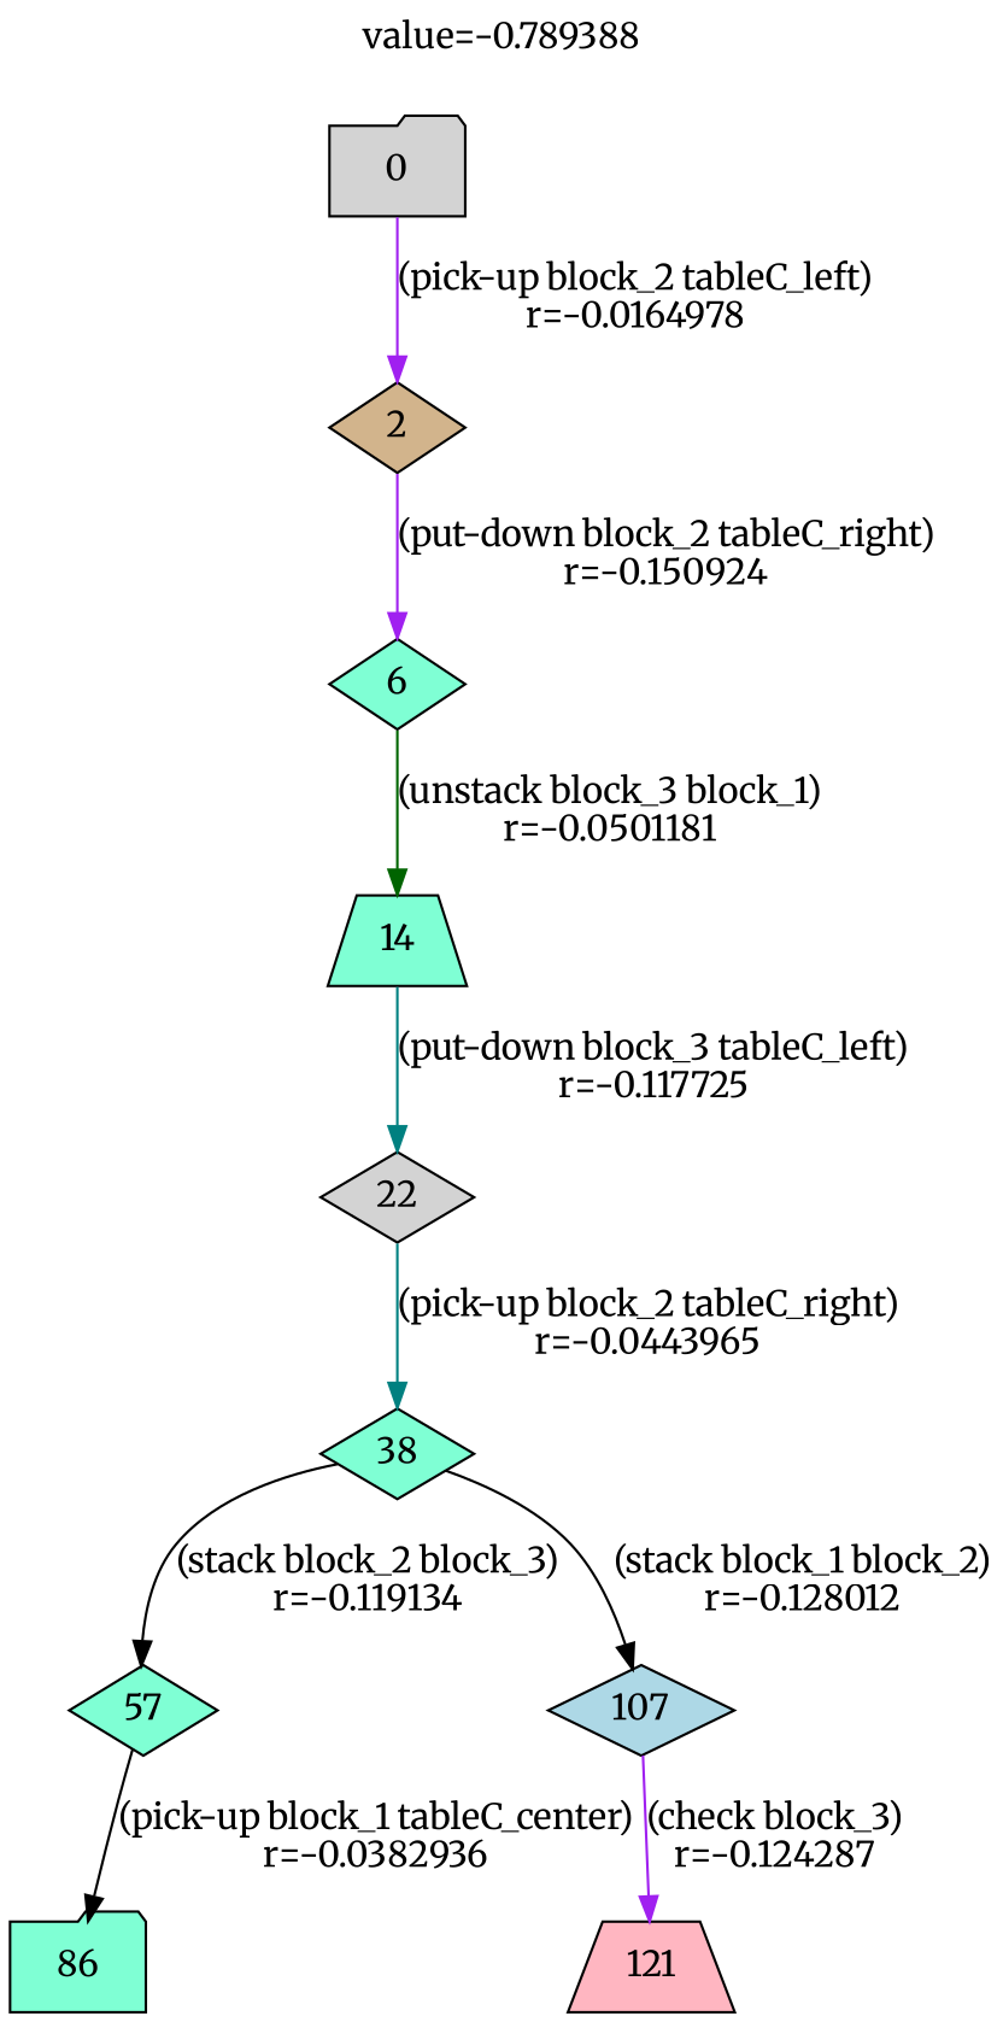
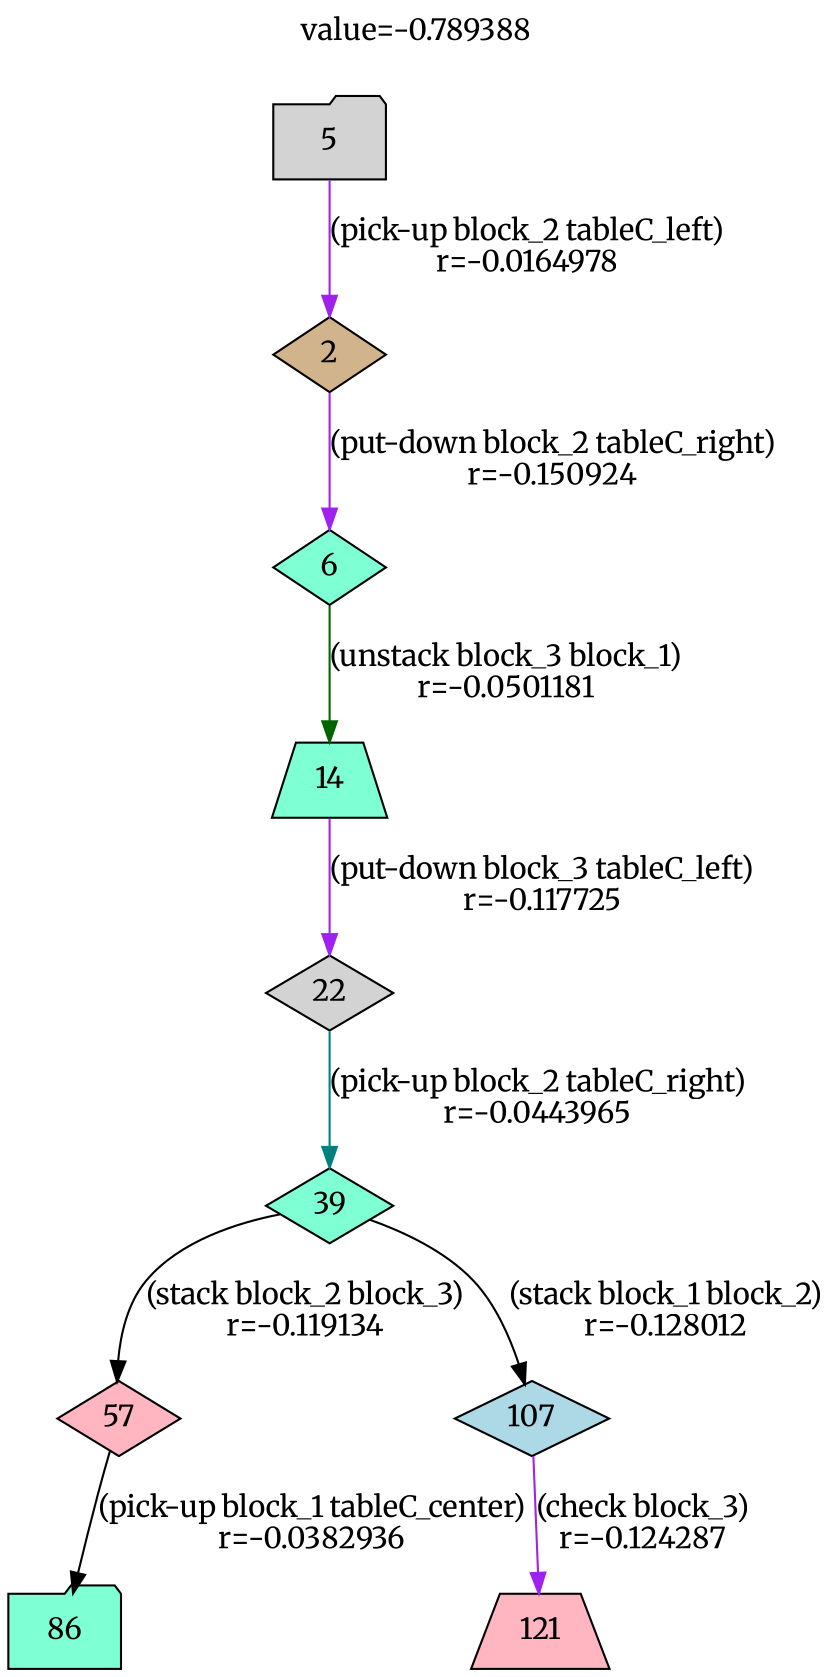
  digraph {
    fontname=Merriweather
    label="value=-0.789388"
    labelloc=top
    node [fillcolor=aquamarine fontname=Merriweather shape=diamond style=filled]
    edge [color=purple fontname=Merriweather]
-   0 [fillcolor=lightgrey shape=folder]
+   0 [fillcolor=lightgrey shape=folder label=5]
    2 [fillcolor=tan]
    6
    14 [shape=trapezium]
    22 [fillcolor=lightgrey]
-   39 [label=38]
-   57
+   39
+   57 [fillcolor=lightpink]
    107 [fillcolor=lightblue]
    86 [shape=folder]
    n10 [fillcolor=lightpink label=121 shape=trapezium]
    0 -> 2 [label="(pick-up block_2 tableC_left)\nr=-0.0164978"]
    2 -> 6 [label="(put-down block_2 tableC_right)\nr=-0.150924"]
    6 -> 14 [color=darkgreen label="(unstack block_3 block_1)\nr=-0.0501181"]
-   14 -> 22 [color=teal label="(put-down block_3 tableC_left)\nr=-0.117725"]
+   14 -> 22 [label="(put-down block_3 tableC_left)\nr=-0.117725"]
    22 -> 39 [color=teal label="(pick-up block_2 tableC_right)\nr=-0.0443965"]
    39 -> 57 [color=black label="(stack block_2 block_3)\nr=-0.119134"]
    39 -> 107 [color=black label="(stack block_1 block_2)\nr=-0.128012"]
    57 -> 86 [color=black label="(pick-up block_1 tableC_center)\nr=-0.0382936"]
    107 -> n10 [label="(check block_3)\nr=-0.124287"]
  }
